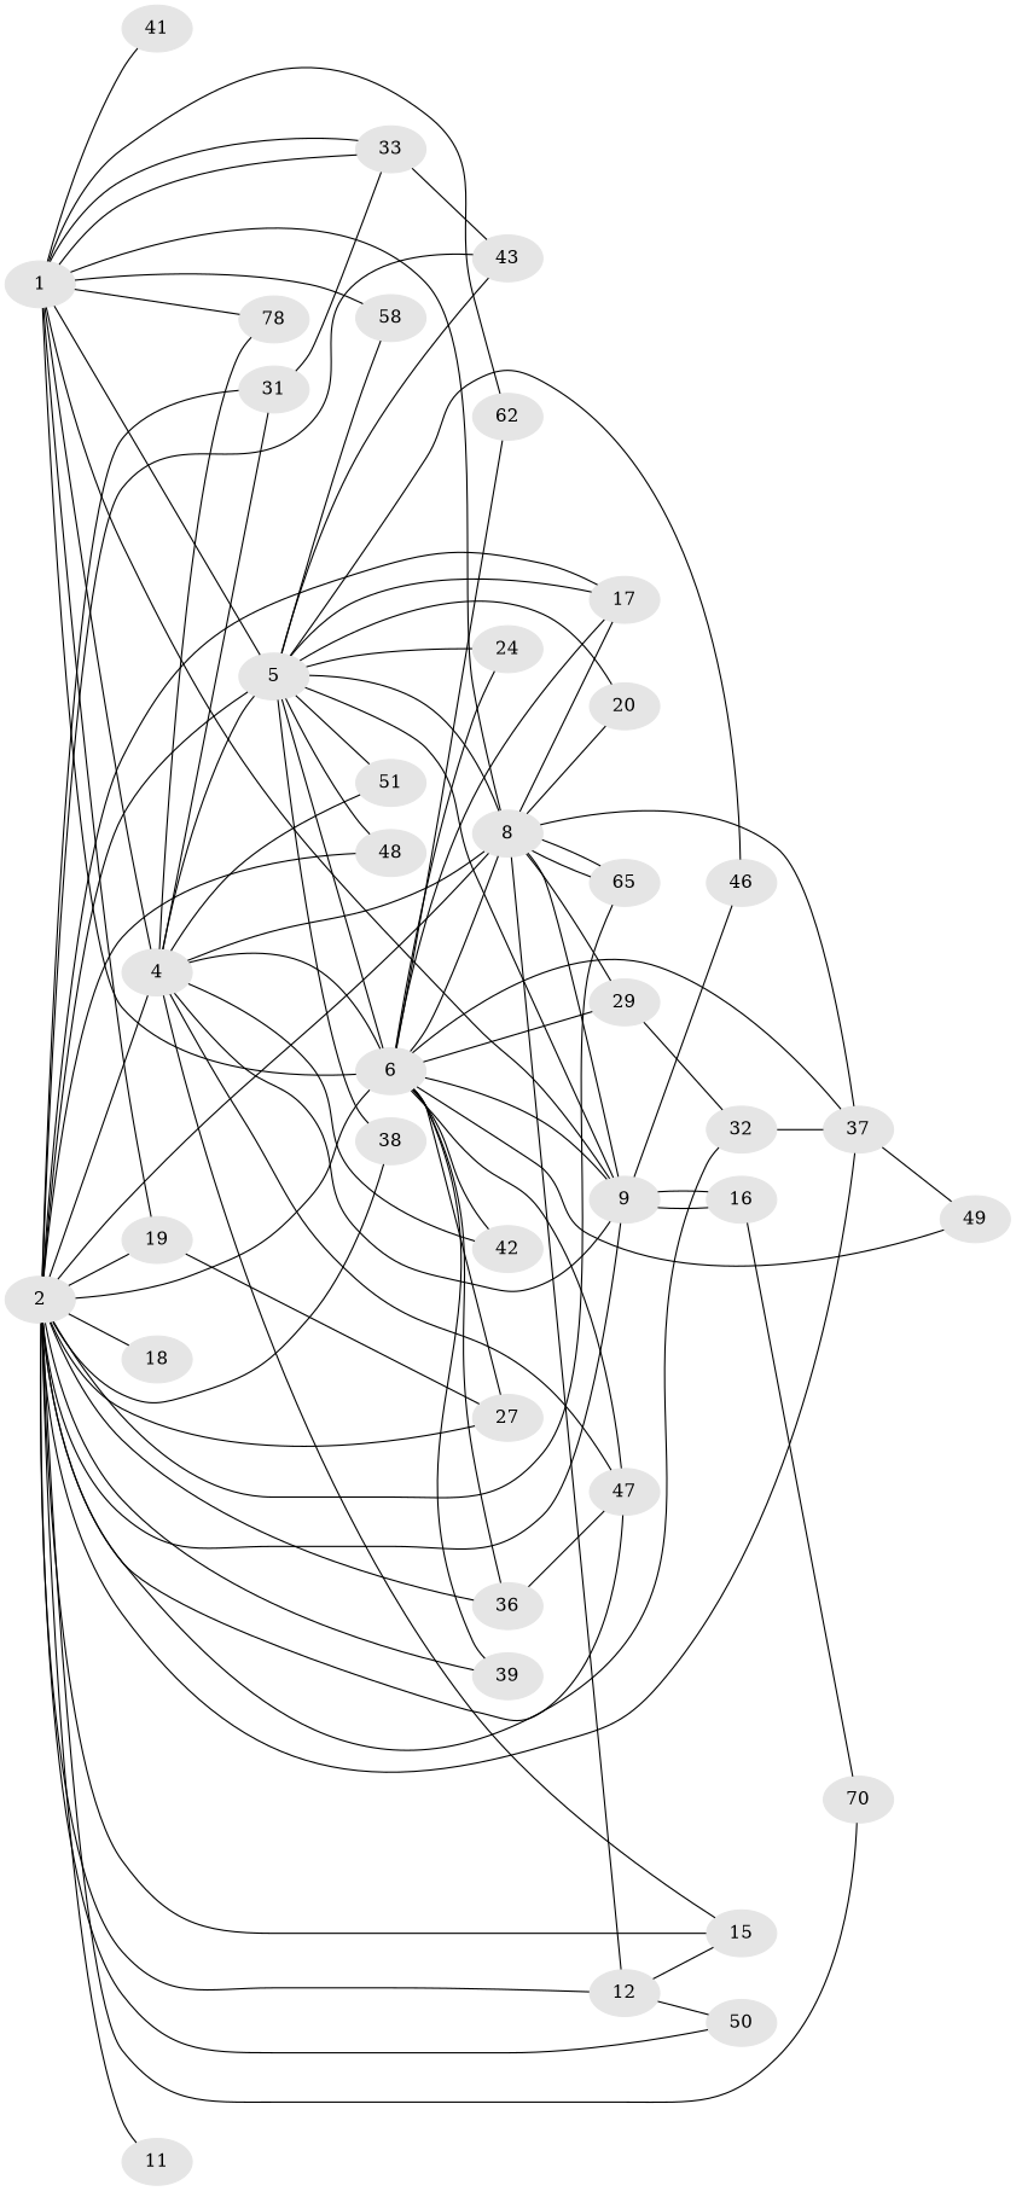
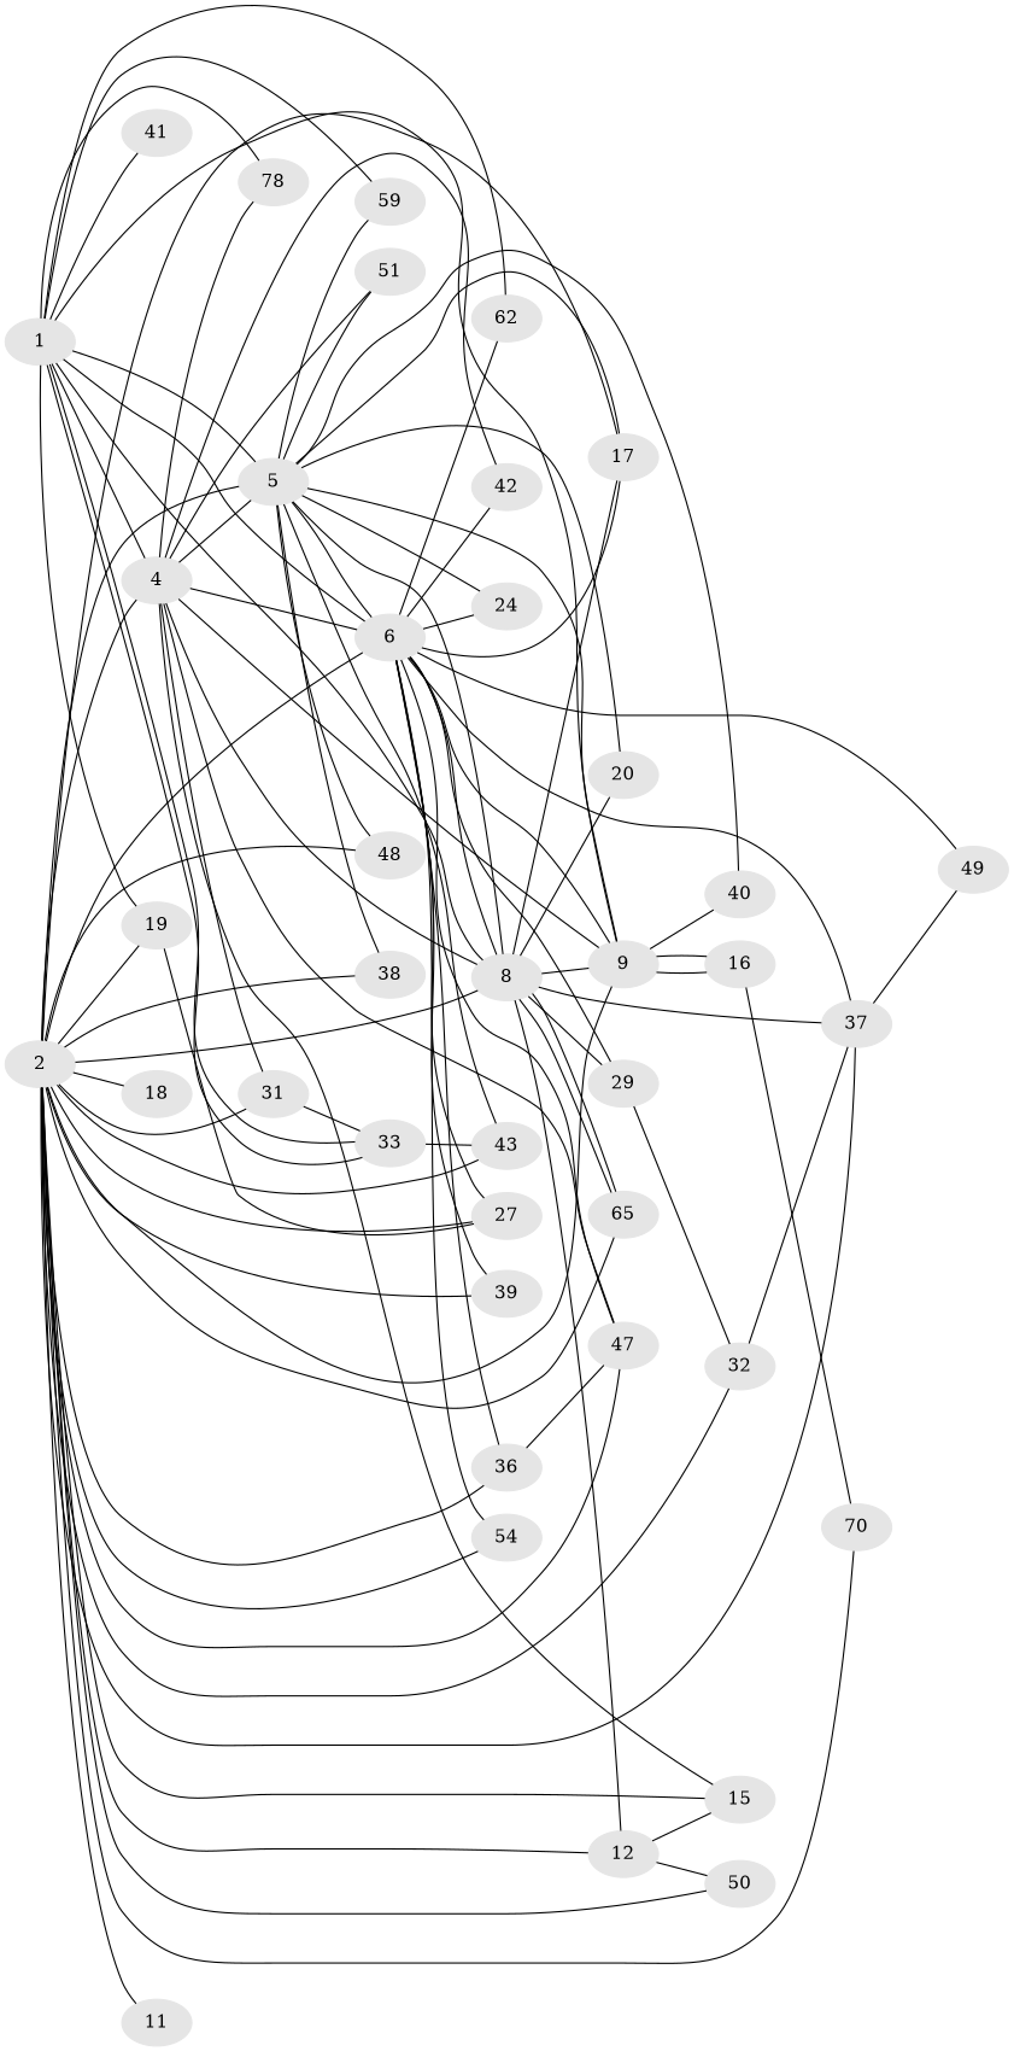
  graph {
    rankdir=LR
    node [color=gray90 style=filled]
    2 [super="+3+34+69+23+26+66+44+13+7"]
    4
    5
    6
    8
    9
    19
    11
    12
    15 [super="+45+53"]
    17 [super="+71+22"]
    18
    27 [super="+74"]
    n14 [label=48]
    31 [super="+72"]
    32 [super="+48"]
    36
    37 [super="+52+80"]
    38 [super="+55"]
    39
    43 [super="+61"]
    47 [super="+67+68"]
    50
+   54
    65 [super="+73"]
    70
    1
    33
    41
-   59 [label=58]
+   59
    62
    78
    42
    51
    20
    24
-   40 [label=46]
+   40
    29
    49
    16
    2 -- 4 [weight=4]
    2 -- 5 [weight=6]
    2 -- 6 [weight=5]
    2 -- 8 [weight=7]
    2 -- 9 [weight=4]
    2 -- 19
    2 -- 11 [weight=3]
    2 -- 12
    2 -- 15 [weight=3]
    2 -- 17
    2 -- 18 [weight=2]
    2 -- 27
    2 -- n14
    2 -- 31
    2 -- 32 [weight=2]
    2 -- 36
    2 -- 37
    2 -- 38 [weight=2]
    2 -- 39
    2 -- 43
    2 -- 47
    2 -- 50
+   2 -- 54
    2 -- 65 [weight=2]
    2 -- 70
    4 -- 5
    4 -- 6
    4 -- 8
    4 -- 9
    4 -- 15
    4 -- 31
    4 -- 47
    4 -- 78
    4 -- 42
    4 -- 51
    5 -- 6
    5 -- 8
    5 -- 9
    5 -- 17
    5 -- n14
    5 -- 38
    5 -- 43
    5 -- 59
    5 -- 51
    5 -- 20
    5 -- 24
    5 -- 40
    6 -- 8
    6 -- 9
    6 -- 17
    6 -- 27
    6 -- 36
    6 -- 37
    6 -- 39
    6 -- 47
+   6 -- 54
    6 -- 62
    6 -- 42
    6 -- 24
    6 -- 29
    6 -- 49
    8 -- 9
    8 -- 12
    8 -- 17
    8 -- 37
    8 -- 65
    8 -- 65
    8 -- 20
    8 -- 29
    9 -- 40
    9 -- 16
    9 -- 16
    19 -- 27
    12 -- 15
    12 -- 50
    31 -- 33
    32 -- 37
    36 -- 47
    37 -- 49
    1 -- 4
    1 -- 5
    1 -- 6
    1 -- 8
    1 -- 9
    1 -- 19
    1 -- 33
    1 -- 33
    1 -- 41
    1 -- 59
    1 -- 62
    1 -- 78
    33 -- 43
    29 -- 32
    16 -- 70
  }
